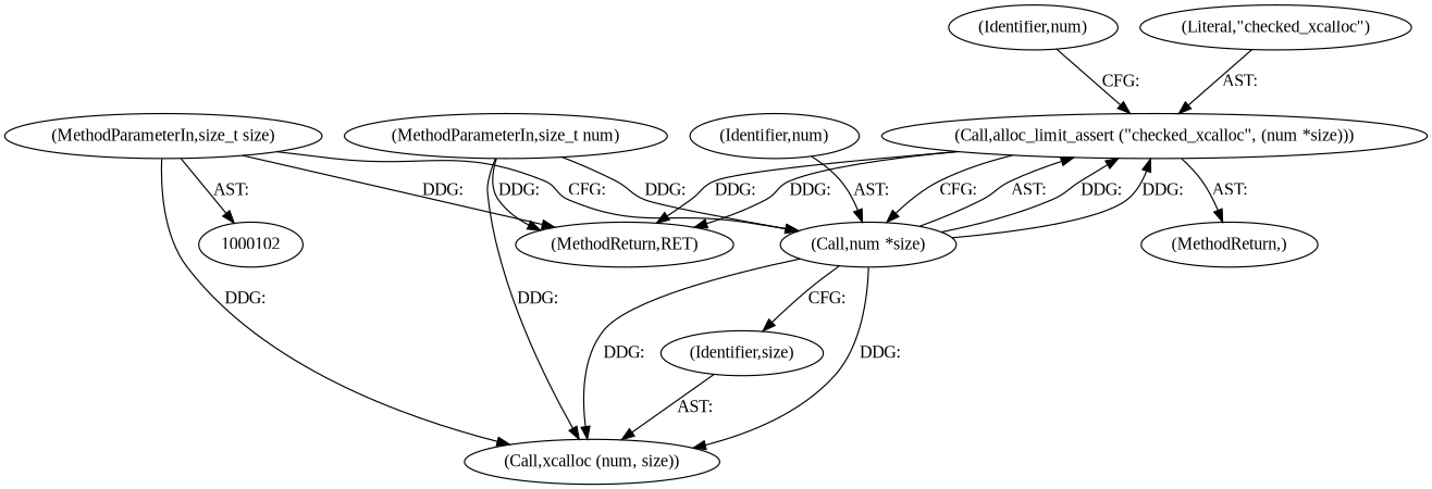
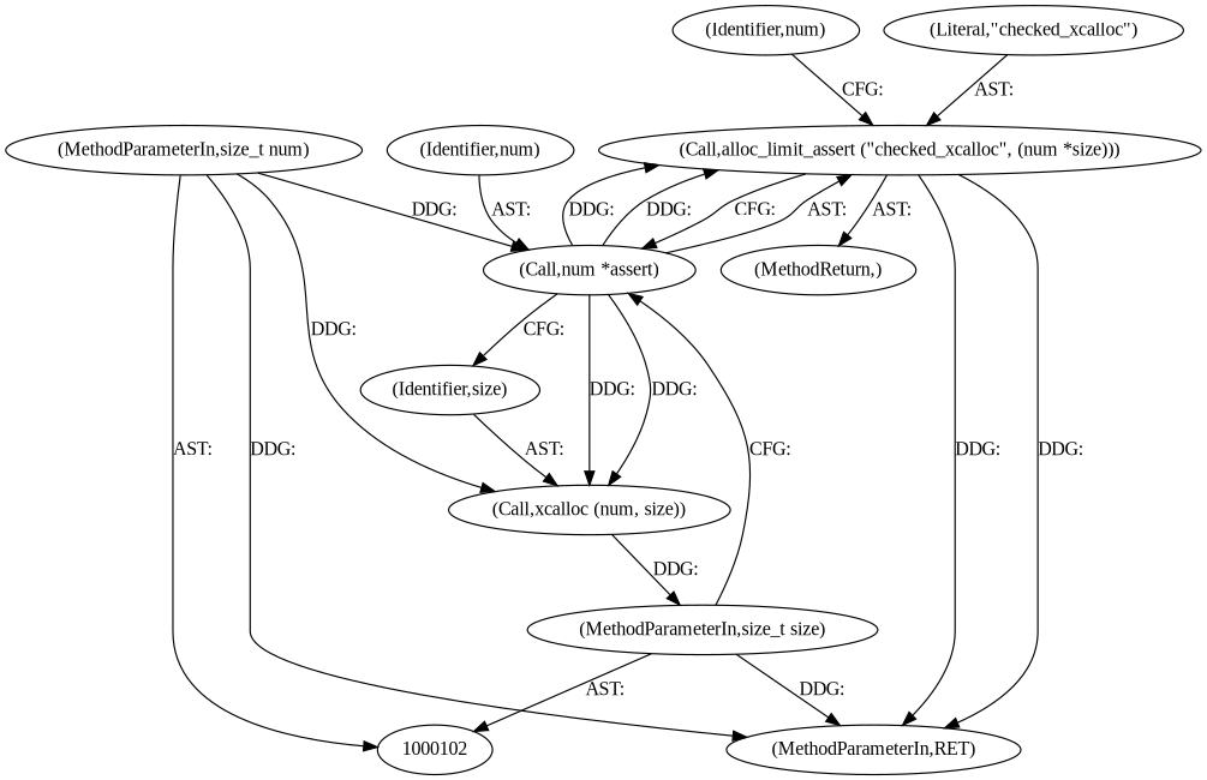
  digraph {
    fontname="Liberation Serif"
    node [fontname="Liberation Serif"]
    edge [fontname="Liberation Serif"]
    n1 [label="(Call,alloc_limit_assert (\"checked_xcalloc\", (num *size)))"]
-   n2 [label="(Call,num *size)"]
-   n3 [label="(MethodReturn,RET)"]
+   n2 [label="(Call,num *assert)"]
+   n3 [label="(MethodParameterIn,RET)"]
    n4 [label="(MethodReturn,)"]
    n5 [label="(Identifier,size)"]
    n6 [label="(Call,xcalloc (num, size))"]
    n7 [label="(MethodParameterIn,size_t num)"]
    n8 [label=1000102]
    n9 [label="(MethodParameterIn,size_t size)"]
    n10 [label="(Identifier,num)"]
    n11 [label="(Identifier,num)"]
    n12 [label="(Literal,\"checked_xcalloc\")"]
    n1 -> n2 [label="CFG: "]
    n1 -> n3 [label="DDG: "]
    n1 -> n3 [label="DDG: "]
    n1 -> n4 [label="AST: "]
    n2 -> n1 [label="AST: "]
    n2 -> n1 [label="DDG: "]
    n2 -> n1 [label="DDG: "]
    n2 -> n5 [label="CFG: "]
    n2 -> n6 [label="DDG: "]
    n2 -> n6 [label="DDG: "]
    n5 -> n6 [label="AST: "]
    n7 -> n2 [label="DDG: "]
    n7 -> n3 [label="DDG: "]
    n7 -> n6 [label="DDG: "]
+   n7 -> n8 [label="AST: "]
    n9 -> n2 [label="CFG: "]
    n9 -> n3 [label="DDG: "]
-   n9 -> n6 [label="DDG: "]
+   n6 -> n9 [label="DDG: "]
    n9 -> n8 [label="AST: "]
    n10 -> n2 [label="AST: "]
    n11 -> n1 [label="CFG: "]
    n12 -> n1 [label="AST: "]
  }
